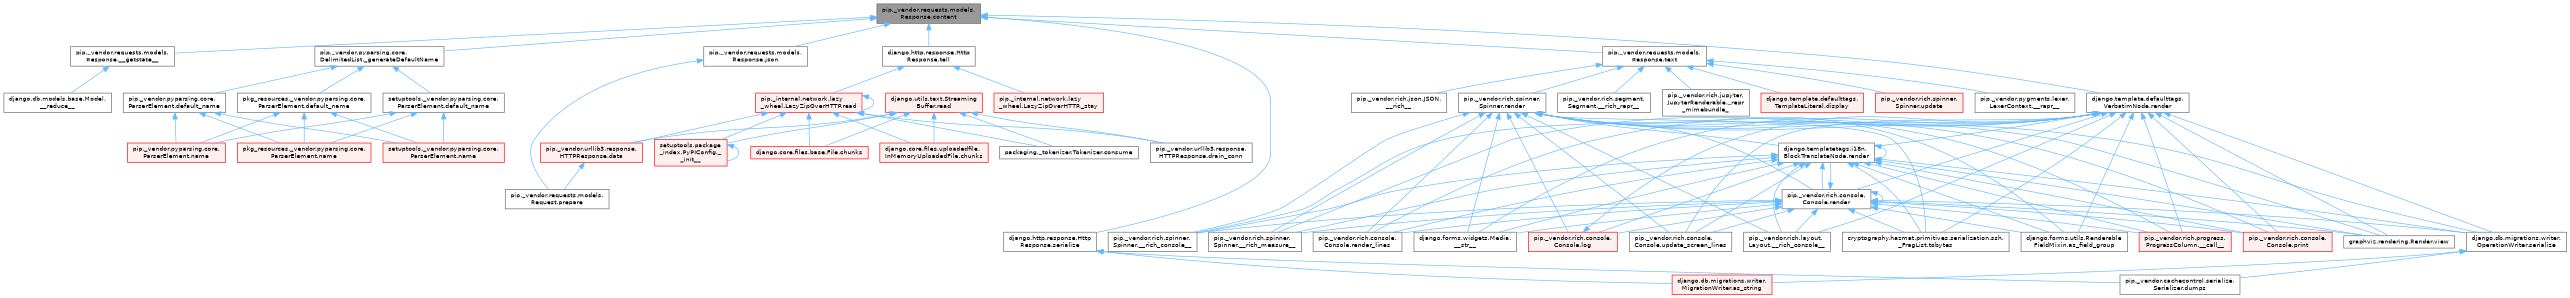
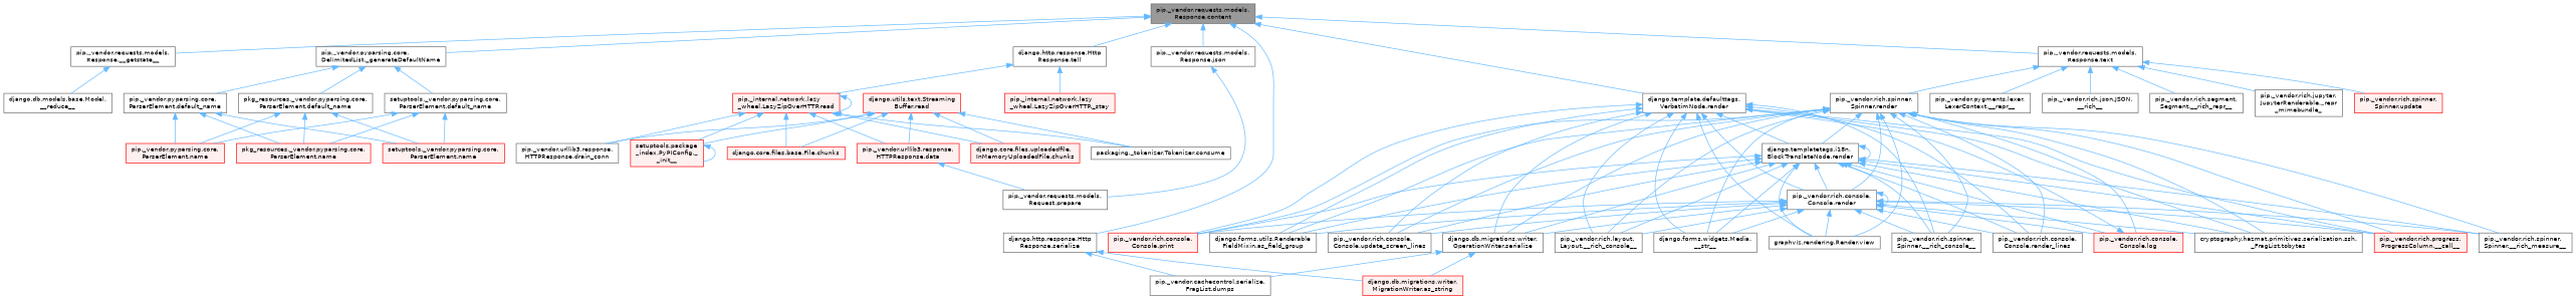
  digraph {
    rankdir=TB
    node [color=grey40 fillcolor=white fontname=Helvetica fontsize=10 shape=box style=filled]
    edge [color=steelblue1 dir=back fontname=Helvetica fontsize=10 labelfontname=Helvetica labelfontsize=10 style=solid]
    n1 [color=gray40 fillcolor=grey60 fontcolor=black height=0.2 label="pip._vendor.requests.models.\lResponse.content" width=0.4]
    n2 [height=0.2 label="pip._vendor.requests.models.\lResponse.__getstate__" width=0.4]
    n3 [height=0.2 label="pip._vendor.pyparsing.core.\lDelimitedList._generateDefaultName" width=0.4]
    n4 [height=0.2 label="pip._vendor.requests.models.\lResponse.json" width=0.4]
    n5 [height=0.2 label="django.template.defaulttags.\lVerbatimNode.render" width=0.4]
    n6 [height=0.2 label="django.http.response.Http\lResponse.serialize" width=0.4]
    n7 [height=0.2 label="django.http.response.Http\lResponse.tell" width=0.4]
    n8 [height=0.2 label="pip._vendor.requests.models.\lResponse.text" width=0.4]
    n9 [height=0.2 label="django.db.models.base.Model.\l__reduce__" width=0.4]
    n10 [height=0.2 label="pip._vendor.pyparsing.core.\lParserElement.default_name" width=0.4]
    n11 [height=0.2 label="pkg_resources._vendor.pyparsing.core.\lParserElement.default_name" width=0.4]
    n12 [height=0.2 label="setuptools._vendor.pyparsing.core.\lParserElement.default_name" width=0.4]
    n13 [height=0.2 label="pip._vendor.requests.models.\lRequest.prepare" width=0.4]
    n14 [color=red fillcolor="#FFF0F0" height=0.2 label="pip._vendor.rich.progress.\lProgressColumn.__call__" width=0.4]
    n15 [height=0.2 label="pip._vendor.rich.layout.\lLayout.__rich_console__" width=0.4]
    n16 [height=0.2 label="pip._vendor.rich.spinner.\lSpinner.__rich_console__" width=0.4]
    n17 [height=0.2 label="pip._vendor.rich.spinner.\lSpinner.__rich_measure__" width=0.4]
    n18 [height=0.2 label="django.forms.widgets.Media.\l__str__" width=0.4]
    n19 [height=0.2 label="django.forms.utils.Renderable\lFieldMixin.as_field_group" width=0.4]
    n20 [color=red fillcolor="#FFF0F0" height=0.2 label="pip._vendor.rich.console.\lConsole.print" width=0.4]
    n21 [height=0.2 label="django.templatetags.i18n.\lBlockTranslateNode.render" width=0.4]
    n22 [height=0.2 label="pip._vendor.rich.console.\lConsole.render" width=0.4]
    n23 [height=0.2 label="pip._vendor.rich.console.\lConsole.render_lines" width=0.4]
    n24 [height=0.2 label="django.db.migrations.writer.\lOperationWriter.serialize" width=0.4]
    n25 [height=0.2 label="cryptography.hazmat.primitives.serialization.ssh.\l_FragList.tobytes" width=0.4]
    n26 [height=0.2 label="pip._vendor.rich.console.\lConsole.update_screen_lines" width=0.4]
    n27 [height=0.2 label="graphviz.rendering.Render.view" width=0.4]
    n28 [color=red fillcolor="#FFF0F0" height=0.2 label="django.db.migrations.writer.\lMigrationWriter.as_string" width=0.4]
-   n29 [height=0.2 label="pip._vendor.cachecontrol.serialize.\lSerializer.dumps" width=0.4]
+   n29 [height=0.2 label="pip._vendor.cachecontrol.serialize.\lFragList.dumps" width=0.4]
    n30 [color=red fillcolor="#FFF0F0" height=0.2 label="pip._internal.network.lazy\l_wheel.LazyZipOverHTTP._stay" width=0.4]
    n31 [color=red fillcolor="#FFF0F0" height=0.2 label="pip._internal.network.lazy\l_wheel.LazyZipOverHTTP.read" width=0.4]
    n32 [height=0.2 label="pip._vendor.pygments.lexer.\lLexerContext.__repr__" width=0.4]
    n33 [height=0.2 label="pip._vendor.rich.json.JSON.\l__rich__" width=0.4]
    n34 [height=0.2 label="pip._vendor.rich.segment.\lSegment.__rich_repr__" width=0.4]
    n35 [height=0.2 label="pip._vendor.rich.jupyter.\lJupyterRenderable._repr\l_mimebundle_" width=0.4]
-   n36 [color=red fillcolor="#FFF0F0" height=0.2 label="django.template.defaulttags.\lTemplateLiteral.display" width=0.4]
    n37 [height=0.2 label="pip._vendor.rich.spinner.\lSpinner.render" width=0.4]
    n38 [color=red fillcolor="#FFF0F0" height=0.2 label="pip._vendor.rich.spinner.\lSpinner.update" width=0.4]
    n39 [color=red fillcolor="#FFF0F0" height=0.2 label="pip._vendor.pyparsing.core.\lParserElement.name" width=0.4]
    n40 [color=red fillcolor="#FFF0F0" height=0.2 label="pkg_resources._vendor.pyparsing.core.\lParserElement.name" width=0.4]
    n41 [color=red fillcolor="#FFF0F0" height=0.2 label="setuptools._vendor.pyparsing.core.\lParserElement.name" width=0.4]
    n42 [color=red fillcolor="#FFF0F0" height=0.2 label="django.utils.text.Streaming\lBuffer.read" width=0.4]
    n43 [color=red fillcolor="#FFF0F0" height=0.2 label="setuptools.package\l_index.PyPIConfig._\l_init__" width=0.4]
    n44 [color=red fillcolor="#FFF0F0" height=0.2 label="django.core.files.base.File.chunks" width=0.4]
    n45 [color=red fillcolor="#FFF0F0" height=0.2 label="django.core.files.uploadedfile.\lInMemoryUploadedFile.chunks" width=0.4]
    n46 [height=0.2 label="packaging._tokenizer.Tokenizer.consume" width=0.4]
    n47 [color=red fillcolor="#FFF0F0" height=0.2 label="pip._vendor.urllib3.response.\lHTTPResponse.data" width=0.4]
    n48 [height=0.2 label="pip._vendor.urllib3.response.\lHTTPResponse.drain_conn" width=0.4]
    n49 [color=red fillcolor="#FFF0F0" height=0.2 label="pip._vendor.rich.console.\lConsole.log" width=0.4]
    n1 -> n2
    n1 -> n3
    n1 -> n4
    n1 -> n5
    n1 -> n6
    n1 -> n7
    n1 -> n8
    n2 -> n9
    n3 -> n10
    n3 -> n11
    n3 -> n12
    n4 -> n13
    n5 -> n14
    n5 -> n15
    n5 -> n16
-   n5 -> n17
    n5 -> n18
    n5 -> n19
    n5 -> n20
    n5 -> n21
    n5 -> n22
    n5 -> n23
    n5 -> n24
    n5 -> n25
    n5 -> n26
    n5 -> n27
    n6 -> n28
    n6 -> n29
    n7 -> n30
    n7 -> n31
    n8 -> n32
    n8 -> n33
    n8 -> n34
    n8 -> n35
-   n8 -> n36
    n8 -> n37
    n8 -> n38
    n10 -> n39
    n10 -> n40
    n10 -> n41
    n11 -> n39
    n11 -> n40
    n11 -> n41
    n12 -> n39
    n12 -> n40
    n12 -> n41
    n21 -> n14
    n21 -> n15
    n21 -> n16
    n21 -> n17
    n21 -> n18
    n21 -> n19
    n21 -> n20
    n21 -> n21
    n21 -> n22
    n21 -> n23
    n21 -> n24
    n21 -> n25
    n21 -> n26
    n21 -> n27
    n21 -> n49
    n22 -> n14
    n22 -> n15
    n22 -> n16
    n22 -> n17
    n22 -> n18
    n22 -> n19
    n22 -> n20
-   n22 -> n21
    n22 -> n22
    n22 -> n23
    n22 -> n24
    n22 -> n25
    n22 -> n26
    n22 -> n27
    n22 -> n49
    n24 -> n28
    n24 -> n29
    n31 -> n31
    n31 -> n43
    n31 -> n44
    n31 -> n45
    n31 -> n46
    n31 -> n47
    n31 -> n48
    n37 -> n14
    n37 -> n15
    n37 -> n16
    n37 -> n17
    n37 -> n18
    n37 -> n19
    n37 -> n20
    n37 -> n21
    n37 -> n22
    n37 -> n23
    n37 -> n24
    n37 -> n25
    n37 -> n26
    n37 -> n27
    n37 -> n49
    n42 -> n43
    n42 -> n44
    n42 -> n45
    n42 -> n46
    n42 -> n47
    n42 -> n48
    n43 -> n43
    n47 -> n13
    n49 -> n5
  }
